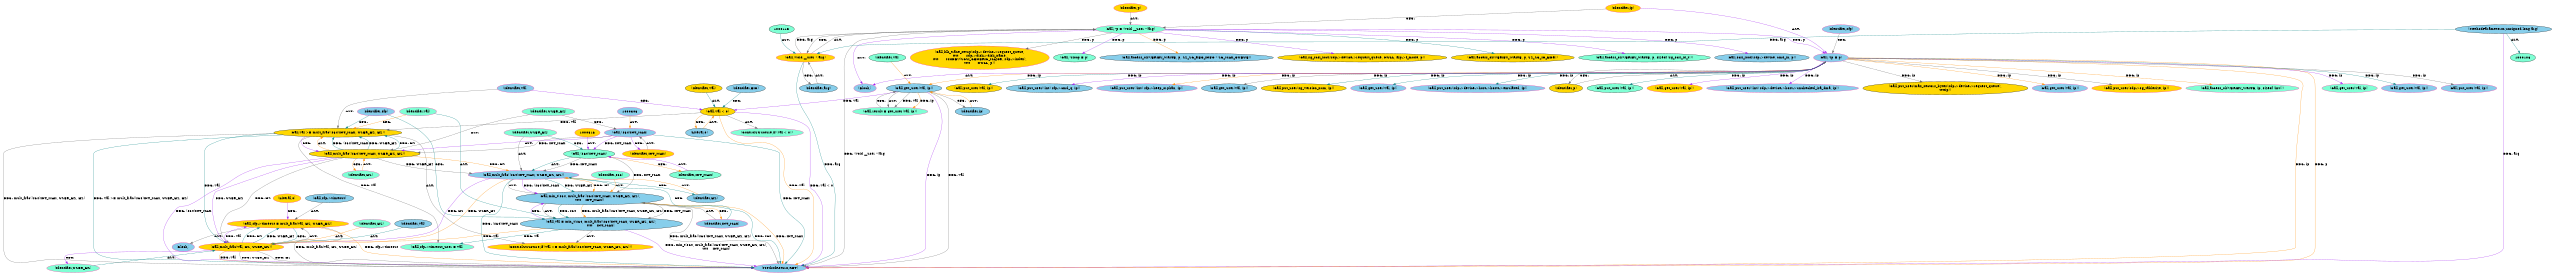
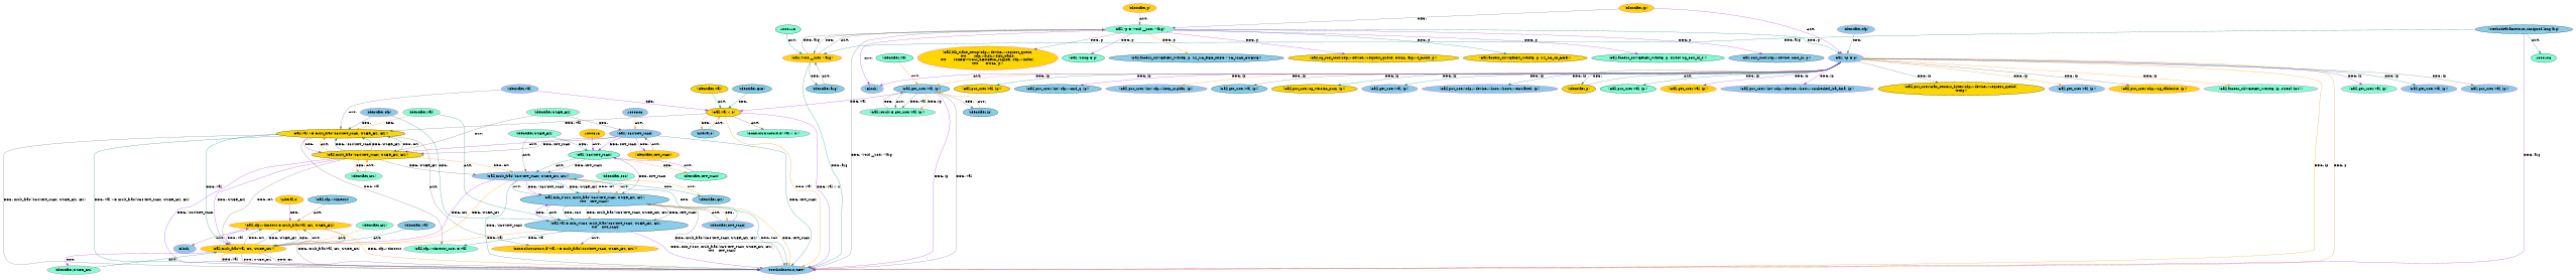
  digraph {
    node [color=deeppink fillcolor=skyblue style=filled]
    edge [color=gray40]
    n1 [fillcolor=gold label="(Call,sfp->timeout = mult_frac(val, HZ, USER_HZ))"]
    n2 [fillcolor=gold label="(Call,mult_frac(val, HZ, USER_HZ))"]
    n3 [label="(MethodReturn,RET)"]
    n4 [label="(Block,)"]
    n5 [fillcolor=aquamarine label="(Identifier,USER_HZ)"]
    n6 [color=black fillcolor=gold label="(Call,val >= mult_frac((s64)INT_MAX, USER_HZ, HZ))"]
    n7 [color=black fillcolor=gold label="(Call,mult_frac((s64)INT_MAX, USER_HZ, HZ))"]
    n8 [fillcolor=aquamarine label="(Call,sfp->timeout_user = val)"]
    n9 [fillcolor=gold label="(ControlStructure,if (val >= mult_frac((s64)INT_MAX, USER_HZ, HZ)))"]
    n10 [label="(Call,mult_frac((s64)INT_MAX, USER_HZ, HZ))"]
    n11 [fillcolor=aquamarine label="(Identifier,HZ)"]
    n12 [color=black fillcolor=gold label="(Call,val < 0)"]
    n13 [fillcolor=aquamarine label="(ControlStructure,if (val < 0))"]
    n14 [color=black label="(Literal,0)"]
    n15 [color=black label="(Call,get_user(val, ip))"]
    n16 [color=black label="(Identifier,ip)"]
    n17 [fillcolor=aquamarine label="(Call,result = get_user(val, ip))"]
    n18 [label="(Call,*ip = p)"]
    n19 [fillcolor=aquamarine label="(Call,get_user(val, ip))"]
    n20 [label="(Call,get_user(val, ip))"]
    n21 [label="(Call,put_user(val, ip))"]
    n22 [color=black fillcolor=gold label="(Call,put_user(val, ip))"]
    n23 [color=black label="(Call,put_user((int) sfp->cmd_q, ip))"]
    n24 [label="(Call,put_user((int) sfp->keep_orphan, ip))"]
    n25 [color=black label="(Call,get_user(val, ip))"]
    n26 [color=black fillcolor=gold label="(Call,put_user(sg_version_num, ip))"]
    n27 [label="(Call,get_user(val, ip))"]
    n28 [label="(Call,put_user(sdp->device->host->hostt->emulated, ip))"]
    n29 [color=black fillcolor=gold label="(Identifier,p)"]
    n30 [label="(Block,)"]
    n31 [color=black fillcolor=aquamarine label="(Call,put_user(val, ip))"]
    n32 [fillcolor=gold label="(Call,get_user(val, ip))"]
    n33 [label="(Call,put_user((int) sdp->device->host->unchecked_isa_dma, ip))"]
    n34 [color=black fillcolor=gold label="(Call,put_user(max_sectors_bytes(sdp->device->request_queue),\n\t\t\t\tip))"]
    n35 [label="(Call,get_user(val, ip))"]
    n36 [fillcolor=gold label="(Call,put_user(sdp->sg_tablesize, ip))"]
    n37 [fillcolor=aquamarine label="(Call,access_ok(VERIFY_WRITE, ip, sizeof (int)))"]
    n38 [fillcolor=aquamarine label="(Call,*p = (void __user *)arg)"]
    n39 [fillcolor=gold label="(Call,(void __user *)arg)"]
    n40 [fillcolor=gold label="(Call,blk_trace_setup(sdp->device->request_queue,\n\t\t\t\t       sdp->disk->disk_name,\n\t\t\t\t       MKDEV(SCSI_GENERIC_MAJOR, sdp->index),\n\t\t\t\t       NULL, p))"]
    n41 [color=black fillcolor=aquamarine label="(Call,*siocp = p)"]
    n42 [color=black label="(Call,access_ok(VERIFY_WRITE, p, SZ_SG_REQ_INFO * SG_MAX_QUEUE))"]
    n43 [color=black fillcolor=gold label="(Call,sg_scsi_ioctl(sdp->device->request_queue, NULL, filp->f_mode, p))"]
    n44 [color=black fillcolor=gold label="(Call,access_ok(VERIFY_WRITE, p, SZ_SG_IO_HDR))"]
    n45 [color=black fillcolor=aquamarine label="(Call,access_ok(VERIFY_WRITE, p, sizeof (sg_scsi_id_t)))"]
    n46 [color=black label="(Call,scsi_ioctl(sdp->device, cmd_in, p))"]
    n47 [color=black label="(Identifier,arg)"]
    n48 [color=black label="(MethodParameterIn,unsigned long arg)"]
    1000106 [color=black fillcolor=aquamarine]
    n50 [color=black label="(Call,min_t(s64, mult_frac((s64)INT_MAX, USER_HZ, HZ),\n\t\t\t\t    INT_MAX))"]
    n51 [color=black label="(Identifier,HZ)"]
    n52 [label="(Call,(s64)INT_MAX)"]
    n53 [color=black fillcolor=aquamarine label="(Call,(s64)INT_MAX)"]
    n54 [fillcolor=gold label="(Identifier,INT_MAX)"]
    n55 [color=black fillcolor=aquamarine label="(Identifier,INT_MAX)"]
    n56 [color=black label="(Call,val = min_t(s64, mult_frac((s64)INT_MAX, USER_HZ, HZ),\n\t\t\t\t    INT_MAX))"]
    n57 [label="(Identifier,INT_MAX)"]
    n58 [color=black fillcolor=aquamarine label="(Identifier,val)"]
    n59 [fillcolor=aquamarine label="(Identifier,s62)"]
    n60 [color=black fillcolor=gold label="(Identifier,val)"]
    n61 [fillcolor=gold label="(Identifier,ip)"]
    n62 [fillcolor=gold label="(Literal,0)"]
    n63 [color=black label="(Call,sfp->timeout)"]
    n64 [fillcolor=aquamarine label="(Identifier,val)"]
    n65 [fillcolor=aquamarine label="(Identifier,USER_HZ)"]
    n66 [fillcolor=aquamarine label="(Identifier,HZ)"]
    n67 [label="(Identifier,sfp)"]
    n68 [color=black label="(Identifier,val)"]
    n69 [fillcolor=gold label="(Identifier,p)"]
    n70 [color=black label="(Identifier,EIO)"]
    n71 [label="(Identifier,val)"]
    n72 [label="(Identifier,sfp)"]
    n73 [fillcolor=aquamarine label="(Identifier,USER_HZ)"]
    1000115 [color=black fillcolor=aquamarine]
    1000306
    1000316 [fillcolor=gold]
    n1 -> n2 [color=teal label="CFG: "]
    n1 -> n3 [label="DDG: mult_frac(val, HZ, USER_HZ)"]
    n1 -> n3 [color=darkorange label="DDG: sfp->timeout"]
    n1 -> n4 [label="AST: "]
    n2 -> n1 [label="AST: "]
    n2 -> n1 [color=purple label="DDG: val"]
    n2 -> n1 [color=teal label="DDG: HZ"]
    n2 -> n1 [color=teal label="DDG: USER_HZ"]
    n2 -> n3 [color=darkorange label="DDG: val"]
    n2 -> n3 [label="DDG: USER_HZ"]
    n2 -> n3 [label="DDG: HZ"]
    n2 -> n5 [color=purple label="CFG: "]
    n5 -> n2 [color=teal label="AST: "]
    n6 -> n2 [color=teal label="DDG: val"]
    n6 -> n3 [label="DDG: mult_frac((s64)INT_MAX, USER_HZ, HZ)"]
    n6 -> n3 [color=teal label="DDG: val >= mult_frac((s64)INT_MAX, USER_HZ, HZ)"]
    n6 -> n7 [color=purple label="CFG: "]
    n6 -> n8 [label="DDG: val"]
    n6 -> n9 [label="AST: "]
    n7 -> n2 [label="DDG: HZ"]
    n7 -> n2 [color=purple label="DDG: USER_HZ"]
    n7 -> n3 [color=purple label="DDG: (s64)INT_MAX"]
    n7 -> n6 [color=darkorange label="AST: "]
    n7 -> n6 [color=teal label="DDG: (s64)INT_MAX"]
    n7 -> n6 [color=teal label="DDG: USER_HZ"]
    n7 -> n6 [color=teal label="DDG: HZ"]
    n7 -> n10 [label="DDG: USER_HZ"]
    n7 -> n10 [color=darkorange label="DDG: HZ"]
    n7 -> n11 [color=darkorange label="CFG: "]
    n10 -> n2 [color=purple label="DDG: HZ"]
    n10 -> n2 [color=darkorange label="DDG: USER_HZ"]
    n10 -> n3 [color=teal label="DDG: (s64)INT_MAX"]
    n10 -> n50 [label="AST: "]
    n10 -> n50 [color=purple label="DDG: (s64)INT_MAX"]
    n10 -> n50 [color=teal label="DDG: USER_HZ"]
    n10 -> n50 [color=darkorange label="DDG: HZ"]
    n10 -> n51 [color=teal label="CFG: "]
    n11 -> n7 [color=darkorange label="AST: "]
    n12 -> n3 [color=darkorange label="DDG: val"]
    n12 -> n3 [color=purple label="DDG: val < 0"]
    n12 -> n6 [label="DDG: val"]
    n12 -> n13 [label="AST: "]
    n12 -> n14 [color=darkorange label="CFG: "]
    n14 -> n12 [color=darkorange label="AST: "]
    n15 -> n3 [color=purple label="DDG: ip"]
    n15 -> n3 [label="DDG: val"]
    n15 -> n12 [color=purple label="DDG: val"]
    n15 -> n16 [label="CFG: "]
    n15 -> n17 [label="AST: "]
    n15 -> n17 [label="DDG: val"]
    n15 -> n17 [color=darkorange label="DDG: ip"]
    n16 -> n15 [color=darkorange label="AST: "]
    n17 -> n15 [label="CFG: "]
    n18 -> n3 [color=darkorange label="DDG: p"]
    n18 -> n3 [color=darkorange label="DDG: ip"]
    n18 -> n15 [color=darkorange label="DDG: ip"]
    n18 -> n19 [color=purple label="DDG: ip"]
    n18 -> n20 [color=teal label="DDG: ip"]
    n18 -> n21 [label="DDG: ip"]
    n18 -> n22 [color=teal label="DDG: ip"]
    n18 -> n23 [color=purple label="DDG: ip"]
    n18 -> n24 [color=darkorange label="DDG: ip"]
    n18 -> n25 [label="DDG: ip"]
    n18 -> n26 [color=teal label="DDG: ip"]
    n18 -> n27 [color=teal label="DDG: ip"]
    n18 -> n28 [color=teal label="DDG: ip"]
    n18 -> n29 [label="CFG: "]
    n18 -> n30 [color=purple label="AST: "]
    n18 -> n31 [color=teal label="DDG: ip"]
    n18 -> n32 [color=purple label="DDG: ip"]
    n18 -> n33 [color=purple label="DDG: ip"]
    n18 -> n34 [label="DDG: ip"]
    n18 -> n35 [color=darkorange label="DDG: ip"]
    n18 -> n36 [label="DDG: ip"]
    n18 -> n37 [color=darkorange label="DDG: ip"]
    n29 -> n18 [label="AST: "]
    n38 -> n3 [label="DDG: (void __user *)arg"]
-   n38 -> n18 [color=purple label="DDG: p"]
+   n38 -> n18 [color=teal label="DDG: p"]
    n38 -> n30 [color=purple label="AST: "]
    n38 -> n39 [label="CFG: "]
    n38 -> n40 [label="DDG: p"]
    n38 -> n41 [color=purple label="DDG: p"]
    n38 -> n42 [color=darkorange label="DDG: p"]
    n38 -> n43 [color=purple label="DDG: p"]
    n38 -> n44 [color=teal label="DDG: p"]
    n38 -> n45 [color=purple label="DDG: p"]
    n38 -> n46 [color=purple label="DDG: p"]
    n39 -> n3 [color=teal label="DDG: arg"]
    n39 -> n38 [label="AST: "]
    n39 -> n38 [label="DDG: arg"]
    n39 -> n47 [label="CFG: "]
    n47 -> n39 [label="AST: "]
    n48 -> n3 [color=purple label="DDG: arg"]
    n48 -> n39 [color=teal label="DDG: arg"]
    n48 -> 1000106 [color=teal label="AST: "]
    n50 -> n3 [color=teal label="DDG: s64"]
    n50 -> n3 [color=darkorange label="DDG: INT_MAX"]
    n50 -> n3 [label="DDG: mult_frac((s64)INT_MAX, USER_HZ, HZ)"]
    n50 -> n56 [label="AST: "]
    n50 -> n56 [color=teal label="DDG: s64"]
    n50 -> n56 [color=darkorange label="DDG: mult_frac((s64)INT_MAX, USER_HZ, HZ)"]
    n50 -> n56 [label="DDG: INT_MAX"]
    n50 -> n57 [color=darkorange label="CFG: "]
    n51 -> n10 [color=darkorange label="AST: "]
    n52 -> n3 [color=teal label="DDG: INT_MAX"]
    n52 -> n7 [color=purple label="AST: "]
    n52 -> n7 [label="DDG: INT_MAX"]
    n52 -> n53 [color=purple label="DDG: INT_MAX"]
    n52 -> n54 [color=purple label="CFG: "]
    n53 -> n10 [color=teal label="AST: "]
    n53 -> n10 [label="DDG: INT_MAX"]
    n53 -> n50 [label="DDG: INT_MAX"]
    n53 -> n55 [color=darkorange label="CFG: "]
    n54 -> n52 [label="AST: "]
    n55 -> n53 [color=purple label="AST: "]
    n56 -> n2 [color=darkorange label="DDG: val"]
    n56 -> n3 [color=purple label="DDG: min_t(s64, mult_frac((s64)INT_MAX, USER_HZ, HZ),\n\t\t\t\t    INT_MAX)"]
    n56 -> n8 [color=teal label="DDG: val"]
    n56 -> n9 [label="AST: "]
    n56 -> n50 [color=purple label="CFG: "]
    n57 -> n10 [color=teal label="CFG: "]
    n57 -> n50 [label="AST: "]
    n58 -> n15 [color=darkorange label="AST: "]
    n59 -> n50 [color=darkorange label="AST: "]
    n60 -> n12 [color=teal label="AST: "]
    n61 -> n18 [color=purple label="AST: "]
    n61 -> n38 [label="CFG: "]
    n62 -> n1 [color=purple label="CFG: "]
    n63 -> n1 [label="AST: "]
    n64 -> n6 [color=darkorange label="CFG: "]
    n64 -> n56 [color=teal label="AST: "]
    n65 -> n10 [label="AST: "]
    n65 -> n53 [color=teal label="CFG: "]
    n66 -> n2 [color=darkorange label="AST: "]
    n67 -> n6 [color=teal label="CFG: "]
    n67 -> n56 [color=teal label="CFG: "]
    n68 -> n2 [color=teal label="AST: "]
    n69 -> n38 [label="AST: "]
    n70 -> n12 [color=teal label="CFG: "]
    n71 -> n6 [label="AST: "]
    n71 -> n12 [color=purple label="CFG: "]
    n72 -> n18 [label="CFG: "]
    n73 -> n7 [label="AST: "]
    n73 -> n52 [label="CFG: "]
    1000115 -> n39 [color=teal label="AST: "]
    1000306 -> n52 [color=darkorange label="AST: "]
    1000316 -> n53 [color=purple label="AST: "]
  }
